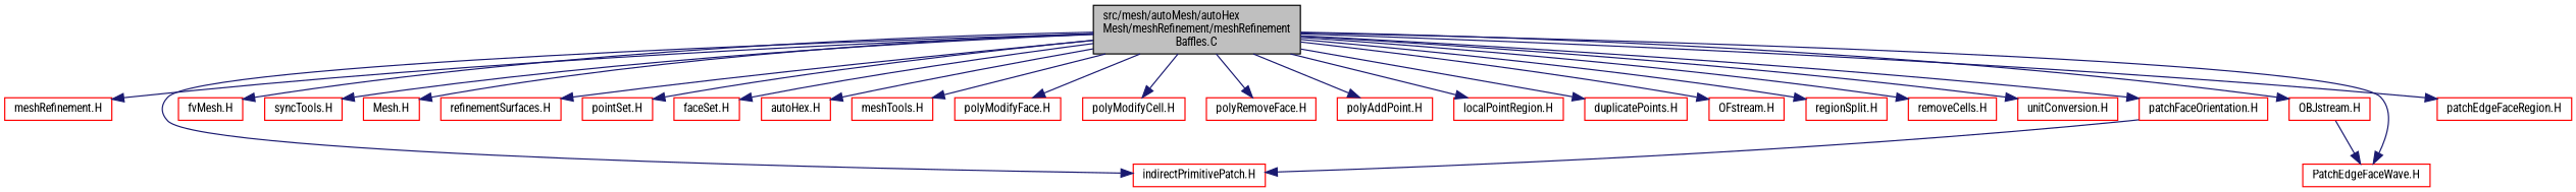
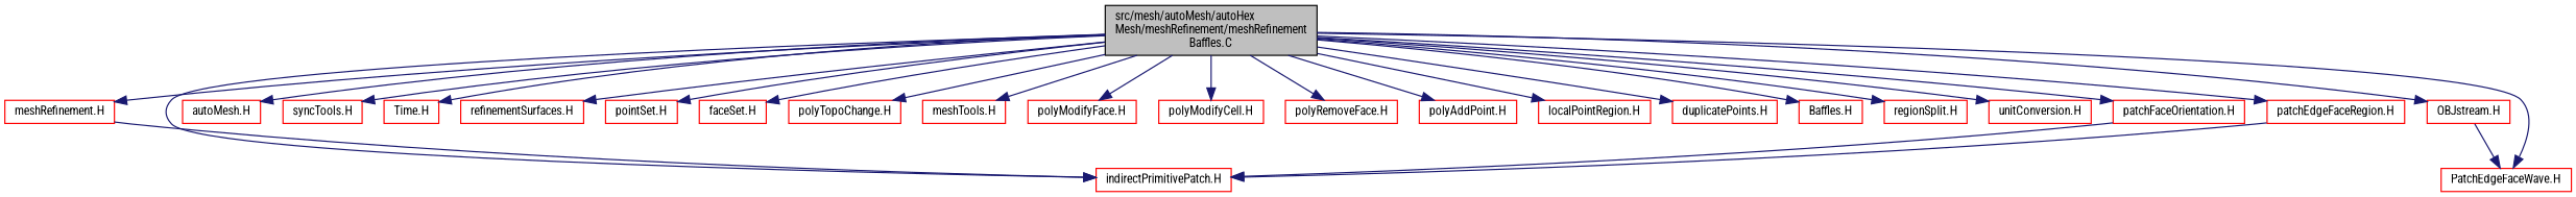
  digraph {
    fontname="Roboto Condensed"
    node [color=red fontname="Roboto Condensed" fontsize=10 shape=record]
    edge [color=midnightblue fontname="Roboto Condensed" fontsize=10 labelfontname=FreeSans labelfontsize=10 style=solid]
    n1 [color=black fillcolor=grey75 fontcolor=black height=0.2 label="src/mesh/autoMesh/autoHex\lMesh/meshRefinement/meshRefinement\lBaffles.C" style=filled width=0.4]
    n2 [height=0.2 label="meshRefinement.H" width=0.4]
    n3 [height=0.2 label="indirectPrimitivePatch.H" width=0.4]
-   n4 [height=0.2 label="fvMesh.H" width=0.4]
+   n4 [height=0.2 label="autoMesh.H" width=0.4]
    n5 [height=0.2 label="syncTools.H" width=0.4]
-   n6 [height=0.2 label="Mesh.H" width=0.4]
+   n6 [height=0.2 label="Time.H" width=0.4]
    n7 [height=0.2 label="refinementSurfaces.H" width=0.4]
    n8 [height=0.2 label="pointSet.H" width=0.4]
    n9 [height=0.2 label="faceSet.H" width=0.4]
-   n10 [height=0.2 label="autoHex.H" width=0.4]
+   n10 [height=0.2 label="polyTopoChange.H" width=0.4]
    n11 [height=0.2 label="meshTools.H" width=0.4]
    n12 [height=0.2 label="polyModifyFace.H" width=0.4]
    n13 [height=0.2 label="polyModifyCell.H" width=0.4]
    n14 [height=0.2 label="polyRemoveFace.H" width=0.4]
    n15 [height=0.2 label="polyAddPoint.H" width=0.4]
    n16 [height=0.2 label="localPointRegion.H" width=0.4]
    n17 [height=0.2 label="duplicatePoints.H" width=0.4]
-   n18 [height=0.2 label="OFstream.H" width=0.4]
+   n18 [height=0.2 label="Baffles.H" width=0.4]
    n19 [height=0.2 label="regionSplit.H" width=0.4]
-   n20 [height=0.2 label="removeCells.H" width=0.4]
    n21 [height=0.2 label="unitConversion.H" width=0.4]
    n22 [height=0.2 label="OBJstream.H" width=0.4]
    n23 [height=0.2 label="patchFaceOrientation.H" width=0.4]
    n24 [height=0.2 label="PatchEdgeFaceWave.H" width=0.4]
    n25 [height=0.2 label="patchEdgeFaceRegion.H" width=0.4]
    n1 -> n2
    n1 -> n3
    n1 -> n4
    n1 -> n5
    n1 -> n6
    n1 -> n7
    n1 -> n8
    n1 -> n9
    n1 -> n10
    n1 -> n11
    n1 -> n12
    n1 -> n13
    n1 -> n14
    n1 -> n15
    n1 -> n16
    n1 -> n17
    n1 -> n18
    n1 -> n19
-   n1 -> n20
    n1 -> n21
    n1 -> n22
    n1 -> n23
    n1 -> n24
    n1 -> n25
+   n2 -> n3
    n22 -> n24
    n23 -> n3
+   n25 -> n3
  }
